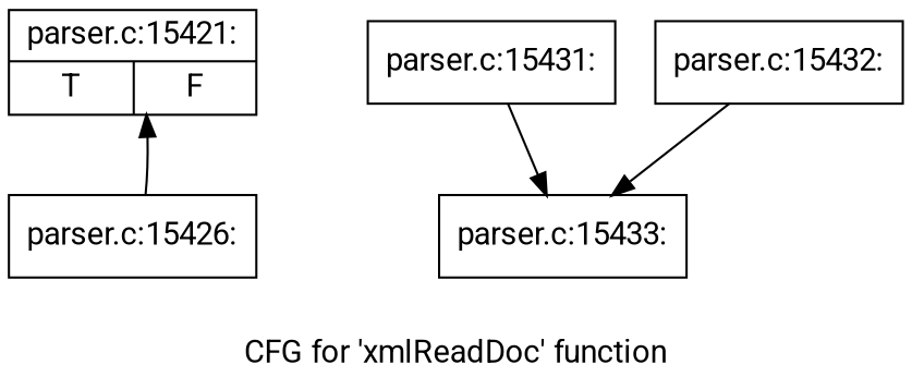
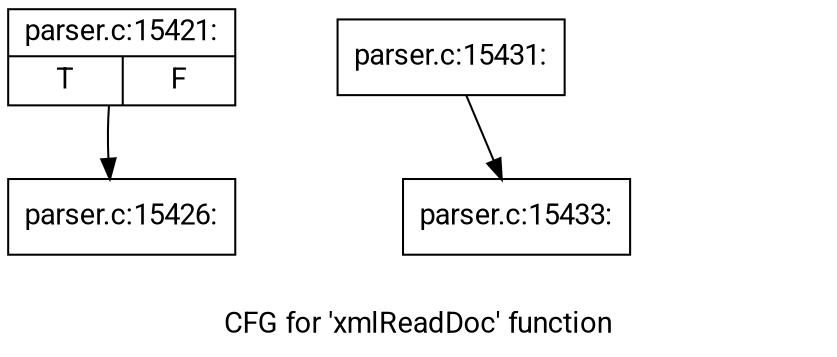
  digraph {
    fontname=Roboto
    label="CFG for 'xmlReadDoc' function"
    node [fontname=Roboto shape=record]
    edge [fontname=Roboto]
    n1 [label="{parser.c:15421:|{<s0>T|<s1>F}}"]
    n2 [label="{parser.c:15426:}"]
    n3 [label="{parser.c:15433:}"]
    n4 [label="{parser.c:15431:}"]
-   n5 [label="{parser.c:15432:}"]
-   n2 -> n1
+   n1 -> n2
    n4 -> n3
-   n5 -> n3
  }
